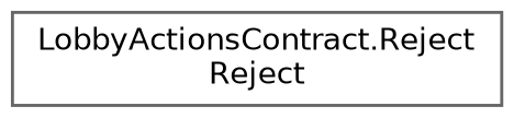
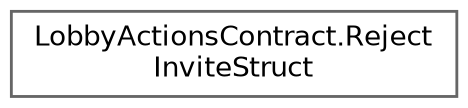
  digraph {
    rankdir=LR
-   n1 [color=grey40 fillcolor=white fontname=Helvetica fontsize=10 height=0.2 label="LobbyActionsContract.Reject\lReject" shape=box style=filled width=0.4]
+   n1 [color=grey40 fillcolor=white fontname=Helvetica fontsize=10 height=0.2 label="LobbyActionsContract.Reject\lInviteStruct" shape=box style=filled width=0.4]
  }
